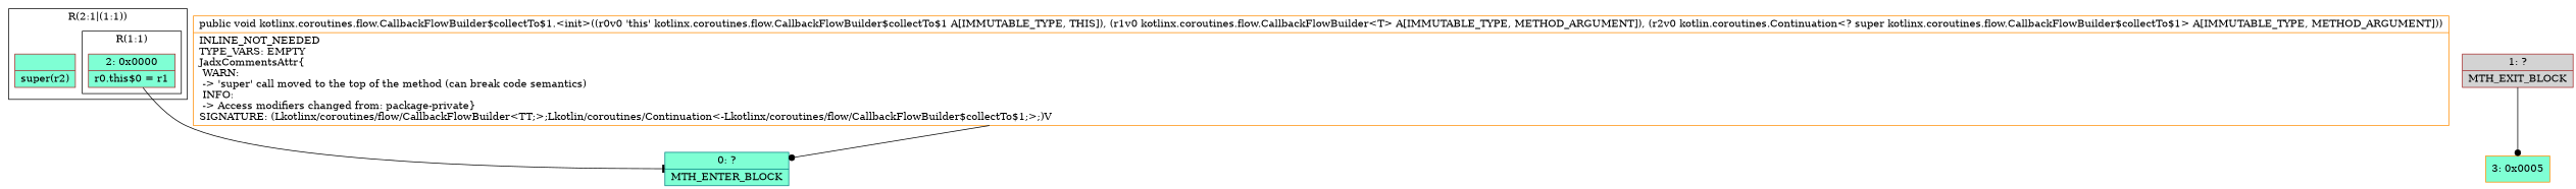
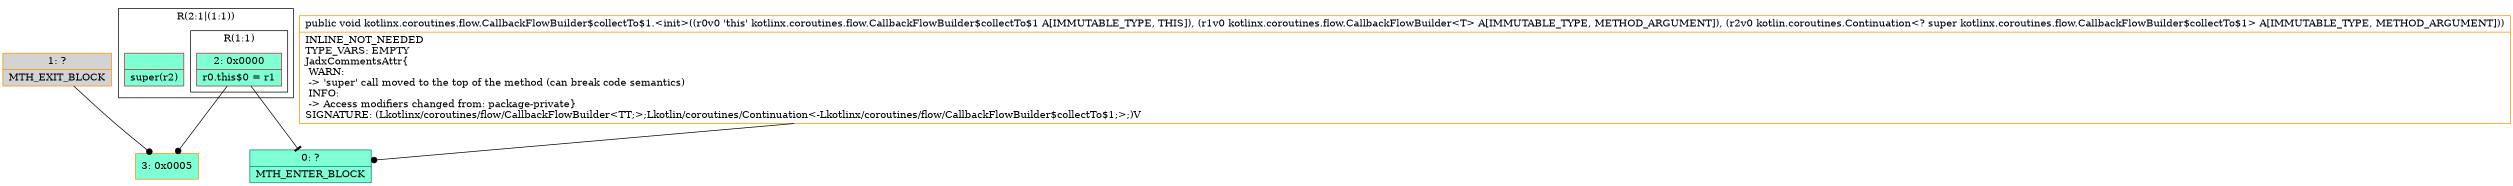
  digraph {
    node [color=brown fillcolor=aquamarine shape=record style=filled]
    edge [arrowhead=dot]
    n1 [label="{2\:\ 0x0000|r0.this$0 = r1\l}"]
    n2 [label="{|super(r2)\l}"]
    n3 [color=darkorange label="{3\:\ 0x0005}"]
    n4 [color=teal label="{0\:\ ?|MTH_ENTER_BLOCK\l}"]
-   n5 [fillcolor=lightgrey label="{1\:\ ?|MTH_EXIT_BLOCK\l}"]
+   n5 [color=darkorange fillcolor=lightgrey label="{1\:\ ?|MTH_EXIT_BLOCK\l}"]
    n6 [color=darkorange fillcolor=white label="{public void kotlinx.coroutines.flow.CallbackFlowBuilder$collectTo$1.\<init\>((r0v0 'this' kotlinx.coroutines.flow.CallbackFlowBuilder$collectTo$1 A[IMMUTABLE_TYPE, THIS]), (r1v0 kotlinx.coroutines.flow.CallbackFlowBuilder\<T\> A[IMMUTABLE_TYPE, METHOD_ARGUMENT]), (r2v0 kotlin.coroutines.Continuation\<? super kotlinx.coroutines.flow.CallbackFlowBuilder$collectTo$1\> A[IMMUTABLE_TYPE, METHOD_ARGUMENT]))  | INLINE_NOT_NEEDED\lTYPE_VARS: EMPTY\lJadxCommentsAttr\{\l WARN: \l \-\> 'super' call moved to the top of the method (can break code semantics)\l INFO: \l \-\> Access modifiers changed from: package\-private\}\lSIGNATURE: (Lkotlinx\/coroutines\/flow\/CallbackFlowBuilder\<TT;\>;Lkotlin\/coroutines\/Continuation\<\-Lkotlinx\/coroutines\/flow\/CallbackFlowBuilder$collectTo$1;\>;)V\l}"]
    subgraph cluster_1 {
      label="R(2:1|(1:1))"
      n2
      subgraph cluster_2 {
        label="R(1:1)"
        n1
      }
    }
+   n1 -> n3
    n1 -> n4 [arrowhead=tee]
    n5 -> n3
    n6 -> n4
  }
